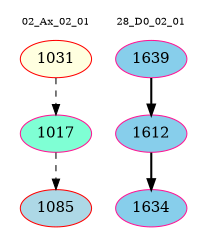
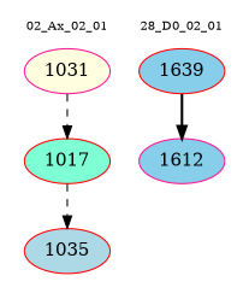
  digraph {
    node [color=deeppink fillcolor=skyblue style=filled]
    edge [color=black style=dashed]
-   n1 [color=red fillcolor=lightyellow label=1031]
-   n2 [fillcolor=aquamarine label=1017]
-   n3 [color=red fillcolor=lightblue label=1085]
-   n4 [label=1639]
+   n1 [fillcolor=lightyellow label=1031]
+   n2 [color=red fillcolor=aquamarine label=1017]
+   n3 [color=red fillcolor=lightblue label=1035]
+   n4 [color=red label=1639]
    n5 [label=1612]
-   n6 [label=1634]
    subgraph cluster_1 {
      color=white
      fontsize=10
      label="02_Ax_02_01"
      n1
      n2
      n3
    }
    subgraph cluster_2 {
      color=white
      fontsize=10
      label="28_D0_02_01"
      n4
      n5
-     n6
    }
    n1 -> n2
    n2 -> n3
    n4 -> n5 [style=bold]
-   n5 -> n6 [style=bold]
  }
